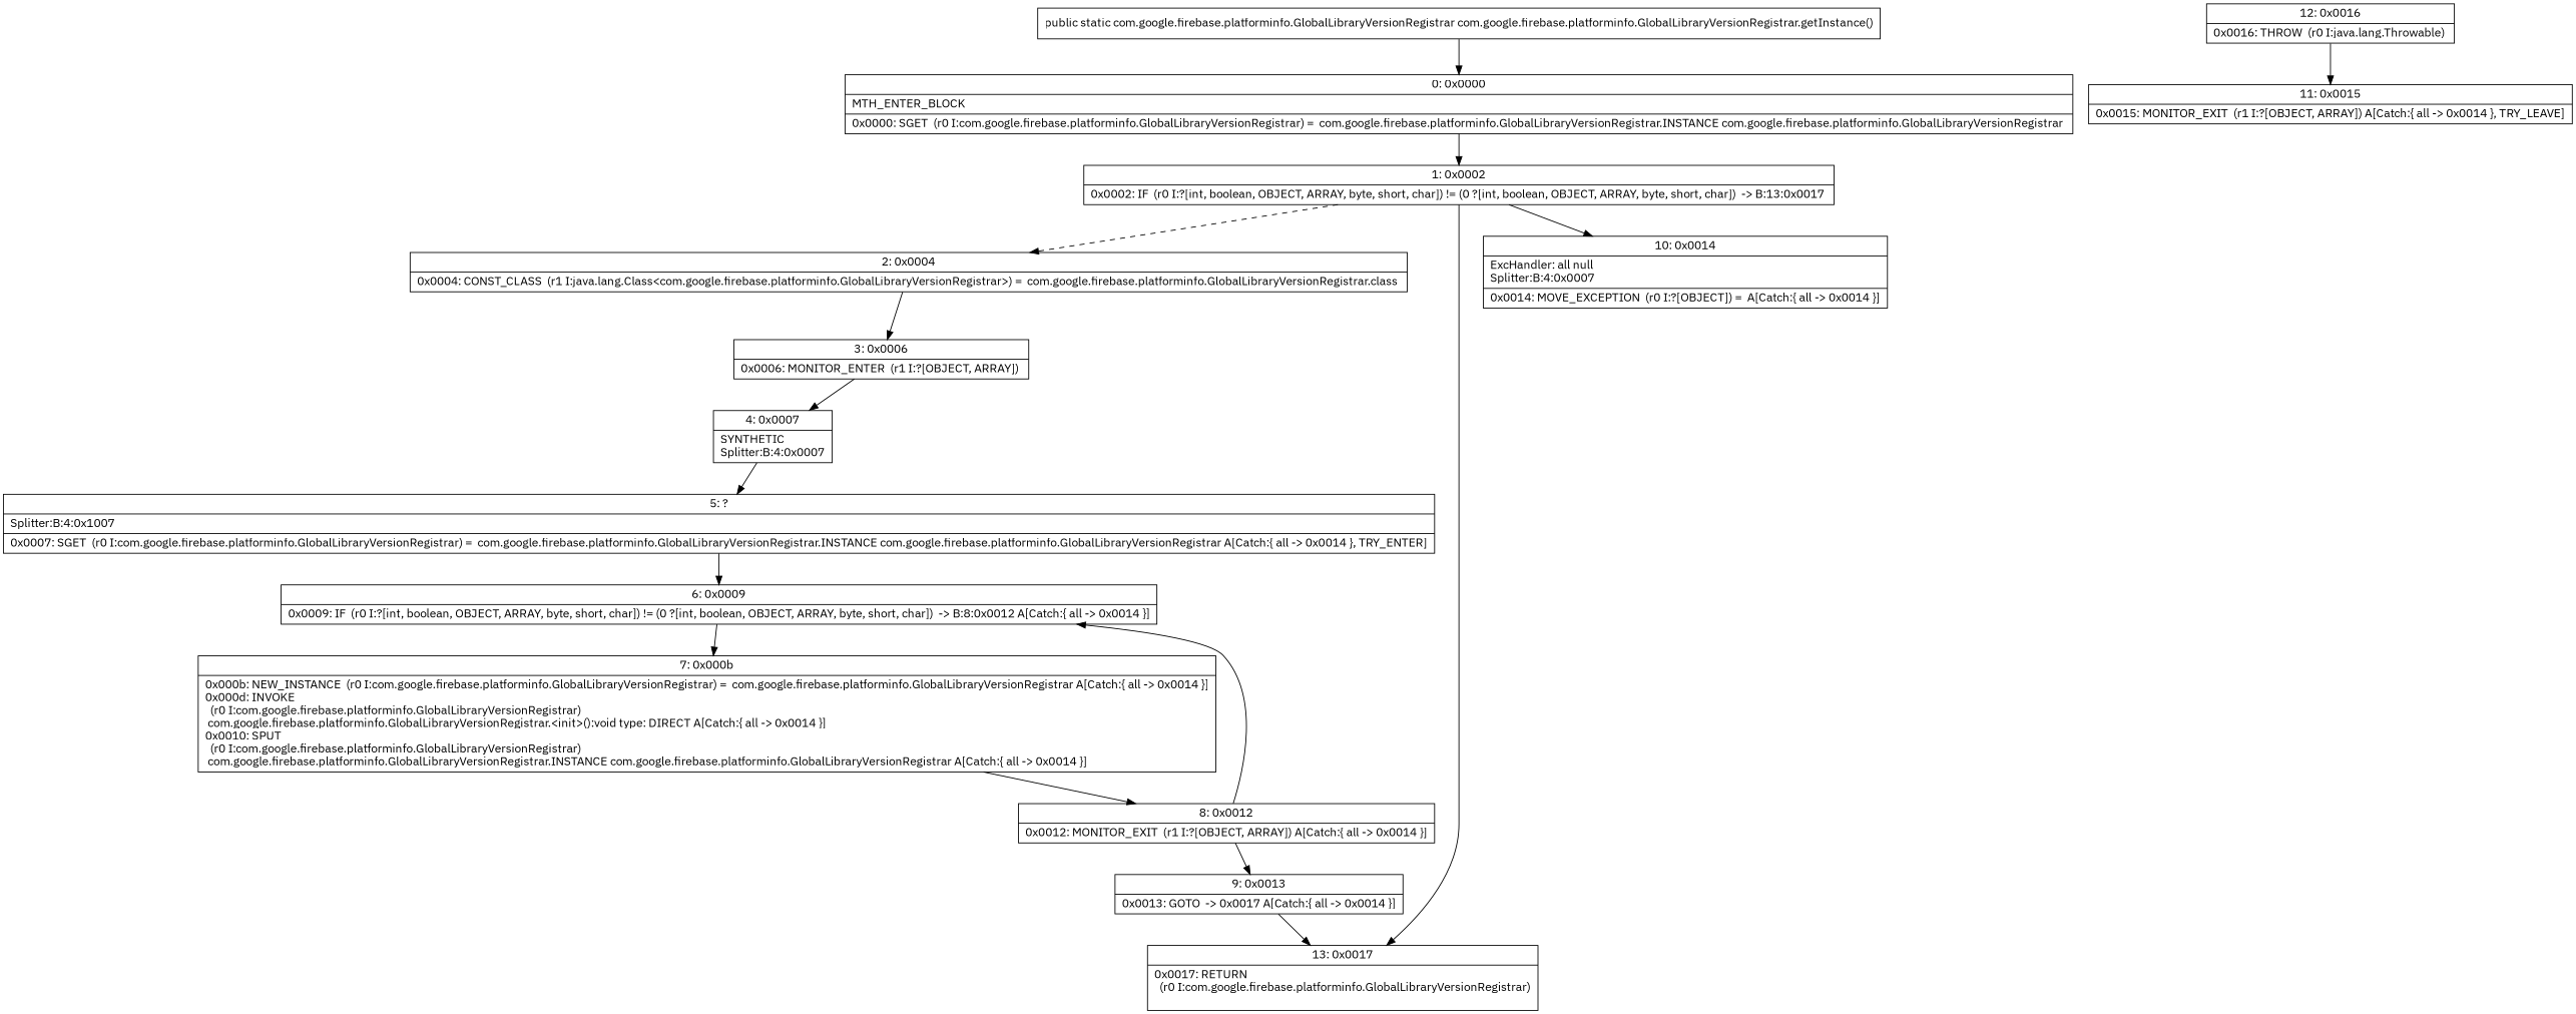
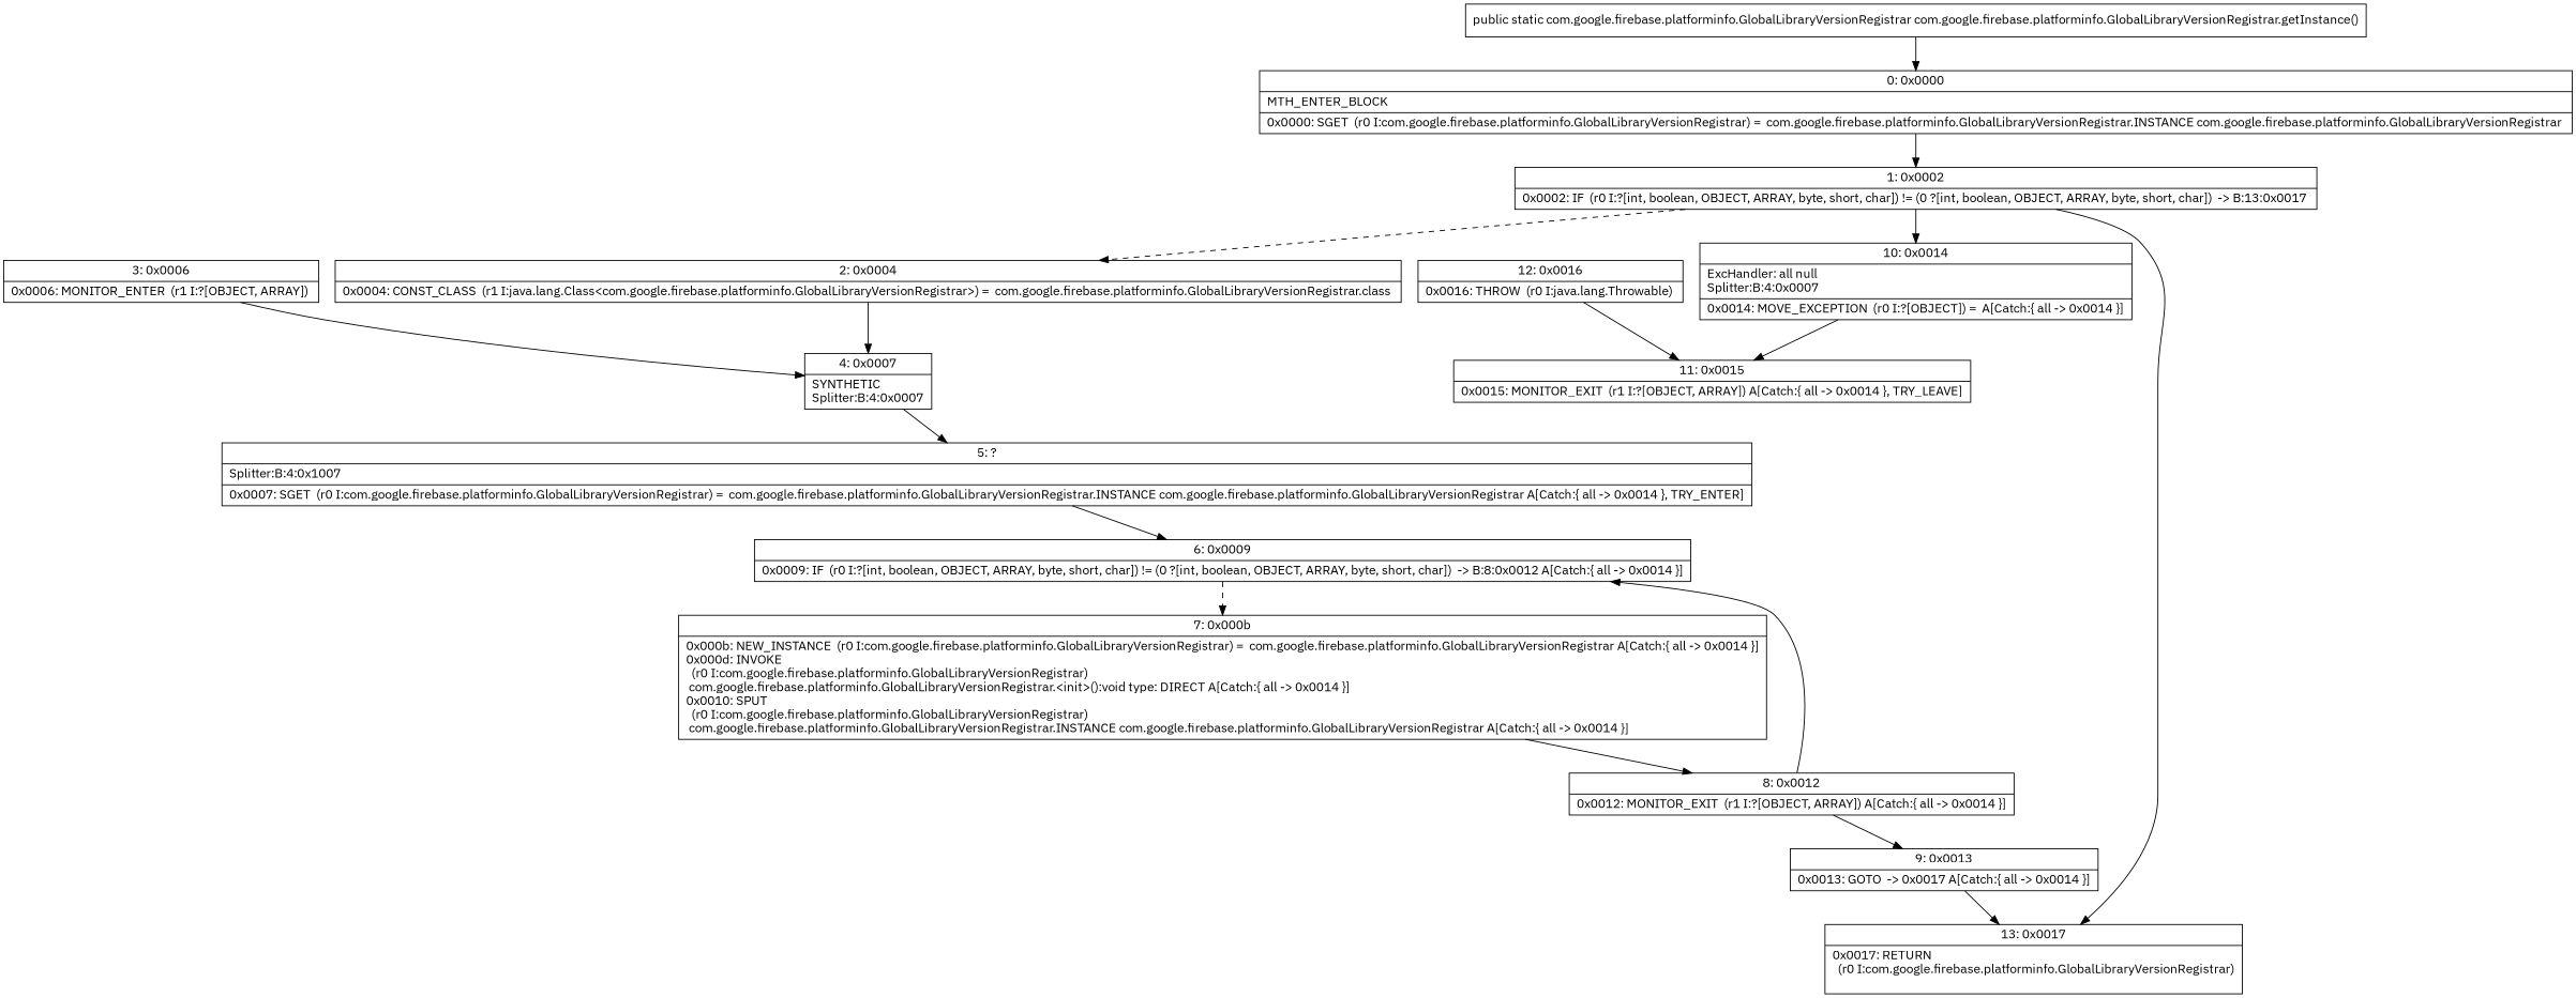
  digraph {
    fontname="IBM Plex Sans"
    node [fontname="IBM Plex Sans" shape=record]
    edge [fontname="IBM Plex Sans"]
    n1 [label="{0\:\ 0x0000|MTH_ENTER_BLOCK\l|0x0000: SGET  (r0 I:com.google.firebase.platforminfo.GlobalLibraryVersionRegistrar) =  com.google.firebase.platforminfo.GlobalLibraryVersionRegistrar.INSTANCE com.google.firebase.platforminfo.GlobalLibraryVersionRegistrar \l}"]
    n2 [label="{1\:\ 0x0002|0x0002: IF  (r0 I:?[int, boolean, OBJECT, ARRAY, byte, short, char]) != (0 ?[int, boolean, OBJECT, ARRAY, byte, short, char])  \-\> B:13:0x0017 \l}"]
    n3 [label="{2\:\ 0x0004|0x0004: CONST_CLASS  (r1 I:java.lang.Class\<com.google.firebase.platforminfo.GlobalLibraryVersionRegistrar\>) =  com.google.firebase.platforminfo.GlobalLibraryVersionRegistrar.class \l}"]
    n4 [label="{13\:\ 0x0017|0x0017: RETURN  \l  (r0 I:com.google.firebase.platforminfo.GlobalLibraryVersionRegistrar)\l \l}"]
    n5 [label="{10\:\ 0x0014|ExcHandler: all null\lSplitter:B:4:0x0007\l|0x0014: MOVE_EXCEPTION  (r0 I:?[OBJECT]) =  A[Catch:\{ all \-\> 0x0014 \}]\l}"]
    n6 [label="{3\:\ 0x0006|0x0006: MONITOR_ENTER  (r1 I:?[OBJECT, ARRAY]) \l}"]
    n7 [label="{4\:\ 0x0007|SYNTHETIC\lSplitter:B:4:0x0007\l}"]
    n8 [label="{5\:\ ?|Splitter:B:4:0x1007\l|0x0007: SGET  (r0 I:com.google.firebase.platforminfo.GlobalLibraryVersionRegistrar) =  com.google.firebase.platforminfo.GlobalLibraryVersionRegistrar.INSTANCE com.google.firebase.platforminfo.GlobalLibraryVersionRegistrar A[Catch:\{ all \-\> 0x0014 \}, TRY_ENTER]\l}"]
    n9 [label="{6\:\ 0x0009|0x0009: IF  (r0 I:?[int, boolean, OBJECT, ARRAY, byte, short, char]) != (0 ?[int, boolean, OBJECT, ARRAY, byte, short, char])  \-\> B:8:0x0012 A[Catch:\{ all \-\> 0x0014 \}]\l}"]
    n10 [label="{11\:\ 0x0015|0x0015: MONITOR_EXIT  (r1 I:?[OBJECT, ARRAY]) A[Catch:\{ all \-\> 0x0014 \}, TRY_LEAVE]\l}"]
    n11 [label="{7\:\ 0x000b|0x000b: NEW_INSTANCE  (r0 I:com.google.firebase.platforminfo.GlobalLibraryVersionRegistrar) =  com.google.firebase.platforminfo.GlobalLibraryVersionRegistrar A[Catch:\{ all \-\> 0x0014 \}]\l0x000d: INVOKE  \l  (r0 I:com.google.firebase.platforminfo.GlobalLibraryVersionRegistrar)\l com.google.firebase.platforminfo.GlobalLibraryVersionRegistrar.\<init\>():void type: DIRECT A[Catch:\{ all \-\> 0x0014 \}]\l0x0010: SPUT  \l  (r0 I:com.google.firebase.platforminfo.GlobalLibraryVersionRegistrar)\l com.google.firebase.platforminfo.GlobalLibraryVersionRegistrar.INSTANCE com.google.firebase.platforminfo.GlobalLibraryVersionRegistrar A[Catch:\{ all \-\> 0x0014 \}]\l}"]
    n12 [label="{8\:\ 0x0012|0x0012: MONITOR_EXIT  (r1 I:?[OBJECT, ARRAY]) A[Catch:\{ all \-\> 0x0014 \}]\l}"]
    n13 [label="{9\:\ 0x0013|0x0013: GOTO  \-\> 0x0017 A[Catch:\{ all \-\> 0x0014 \}]\l}"]
    n14 [label="{12\:\ 0x0016|0x0016: THROW  (r0 I:java.lang.Throwable) \l}"]
    n15 [label="{public static com.google.firebase.platforminfo.GlobalLibraryVersionRegistrar com.google.firebase.platforminfo.GlobalLibraryVersionRegistrar.getInstance() }"]
    n1 -> n2
    n2 -> n3 [style=dashed]
    n2 -> n4
    n2 -> n5
-   n3 -> n6
+   n3 -> n7
+   n5 -> n10
    n6 -> n7
    n7 -> n8
    n8 -> n9
-   n9 -> n11 [style=solid]
+   n9 -> n11 [style=dashed]
    n11 -> n12
    n12 -> n9
    n12 -> n13
    n13 -> n4
    n14 -> n10
    n15 -> n1
  }
